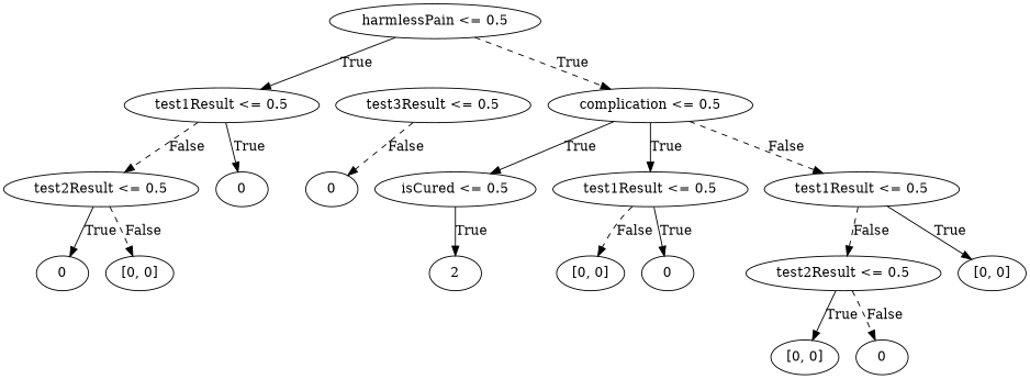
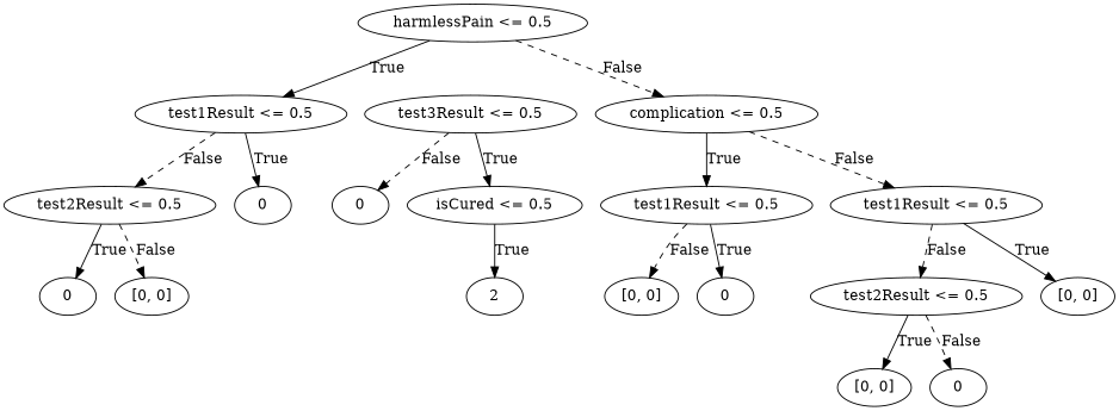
  digraph {
    n1 [label="test3Result <= 0.5"]
    n2 [label="isCured <= 0.5"]
    n3 [label=0]
    n4 [label=2]
    n5 [label="harmlessPain <= 0.5"]
    n6 [label="test1Result <= 0.5"]
    n7 [label="complication <= 0.5"]
    n8 [label=0]
    n9 [label="test2Result <= 0.5"]
    n10 [label="test1Result <= 0.5"]
    n11 [label="test1Result <= 0.5"]
    n12 [label=0]
    n13 [label="[0, 0]"]
    n14 [label=0]
    n15 [label="[0, 0]"]
    n16 [label="[0, 0]"]
    n17 [label="test2Result <= 0.5"]
    n18 [label="[0, 0]"]
    n19 [label=0]
-   n7 -> n2 [label=True]
+   n1 -> n2 [label=True]
    n1 -> n3 [label=False style=dashed]
    n2 -> n4 [label=True]
    n5 -> n6 [label=True]
-   n5 -> n7 [label=True style=dashed]
+   n5 -> n7 [label=False style=dashed]
    n6 -> n8 [label=True]
    n6 -> n9 [label=False style=dashed]
    n7 -> n10 [label=True]
    n7 -> n11 [label=False style=dashed]
    n9 -> n12 [label=True]
    n9 -> n13 [label=False style=dashed]
    n10 -> n14 [label=True]
    n10 -> n15 [label=False style=dashed]
    n11 -> n16 [label=True]
    n11 -> n17 [label=False style=dashed]
    n17 -> n18 [label=True]
    n17 -> n19 [label=False style=dashed]
  }
